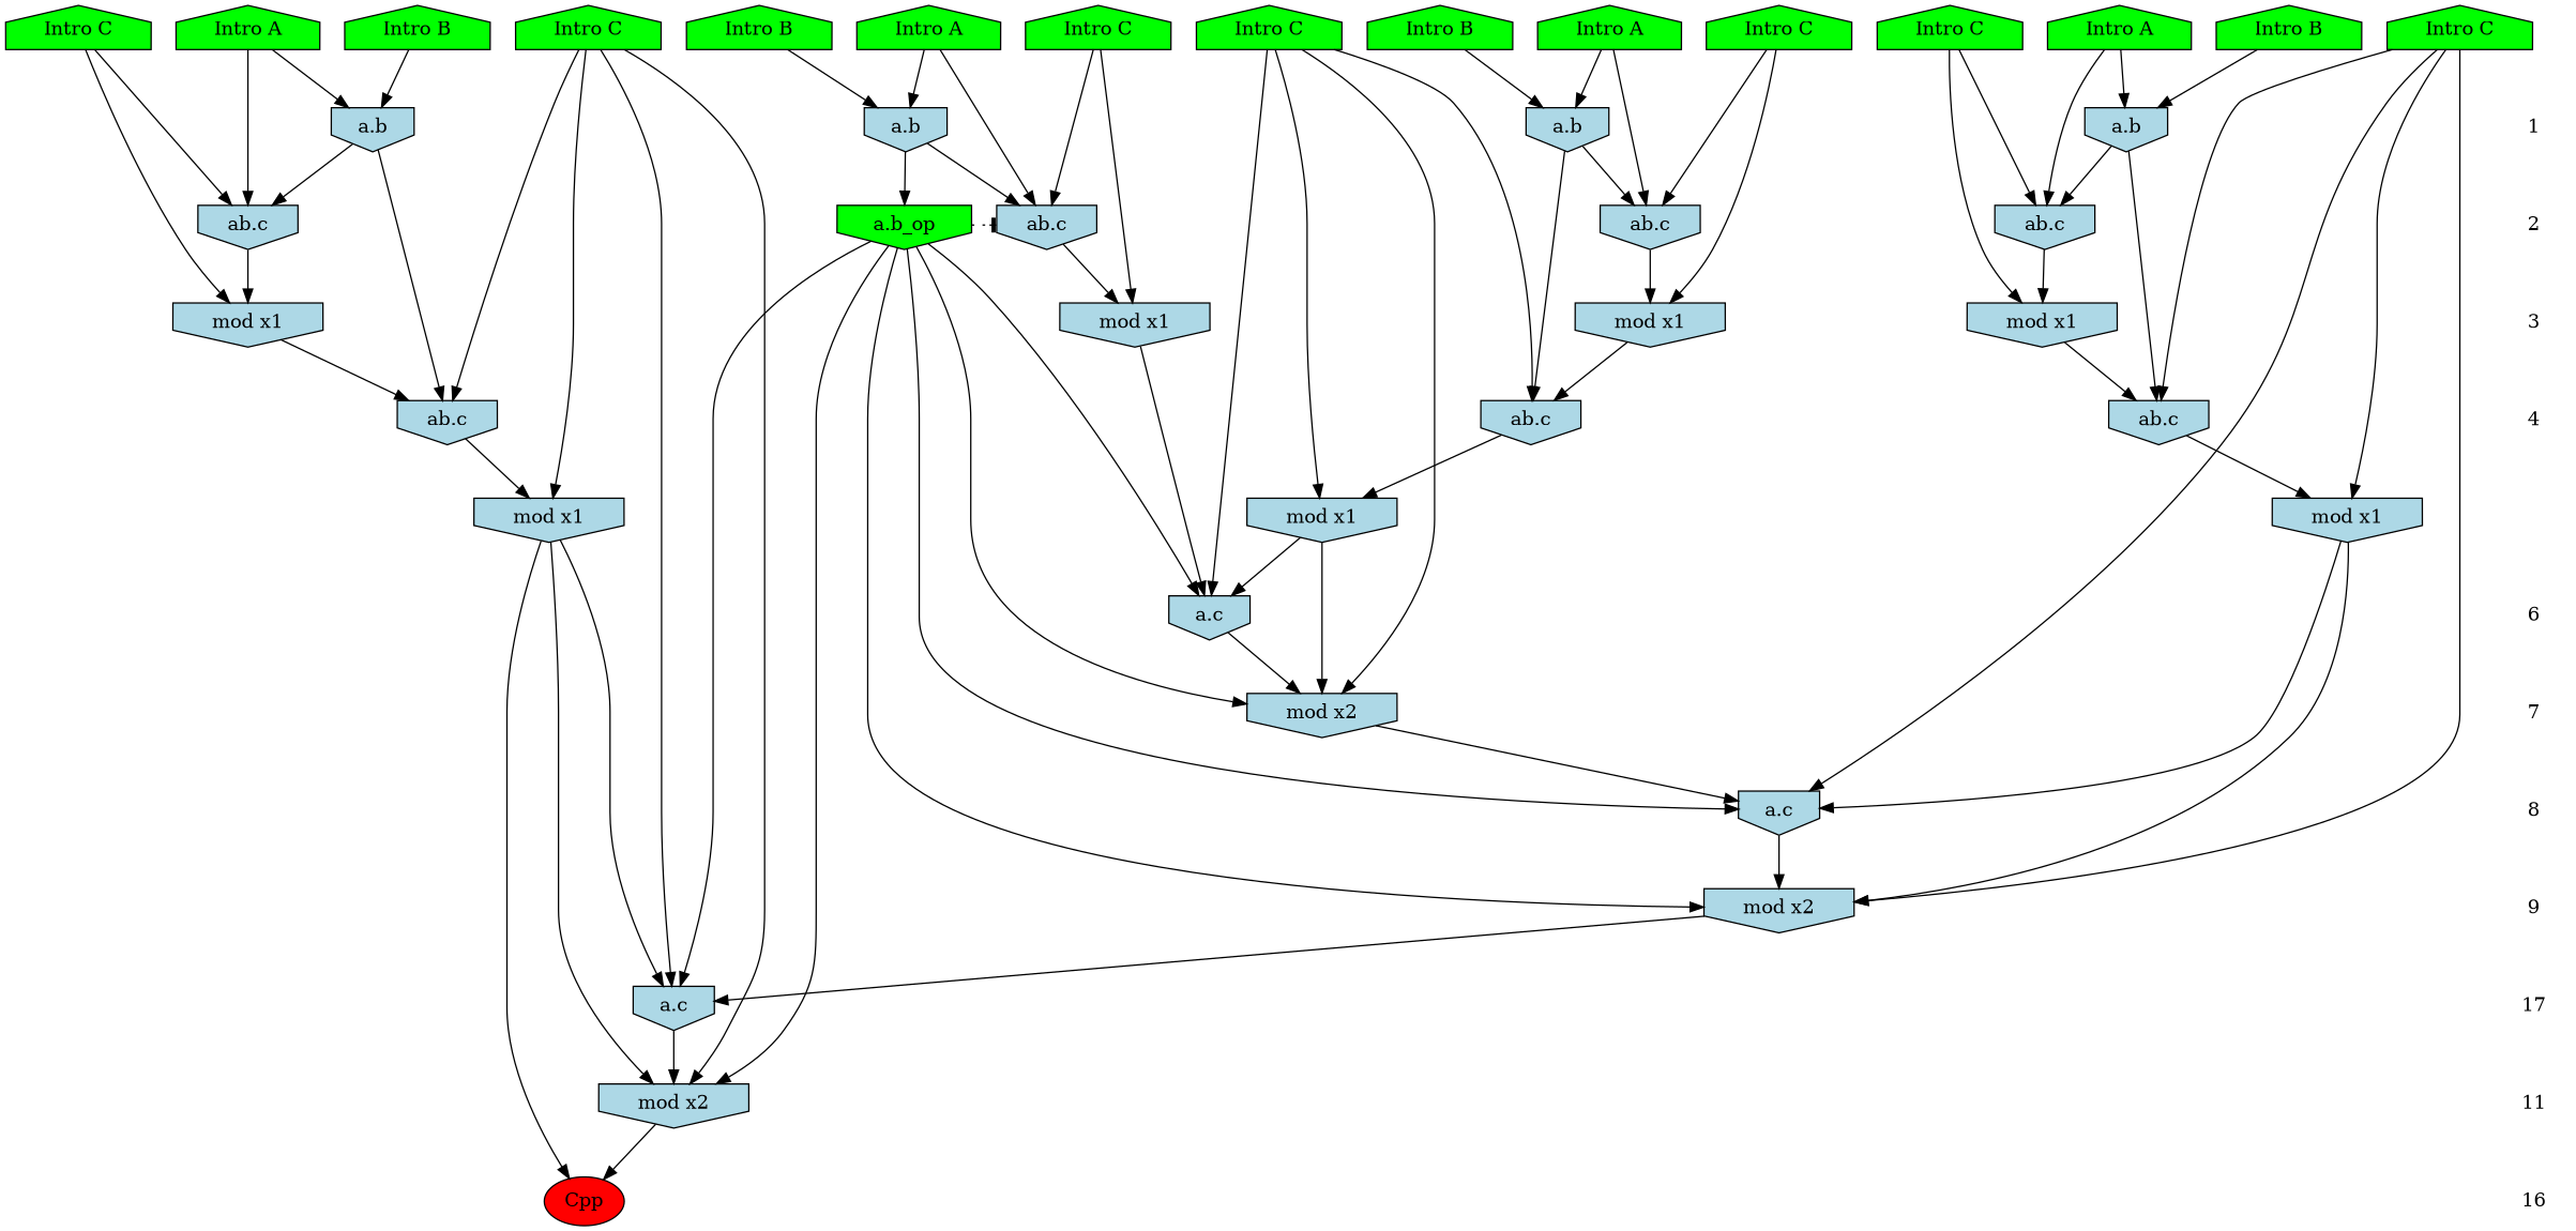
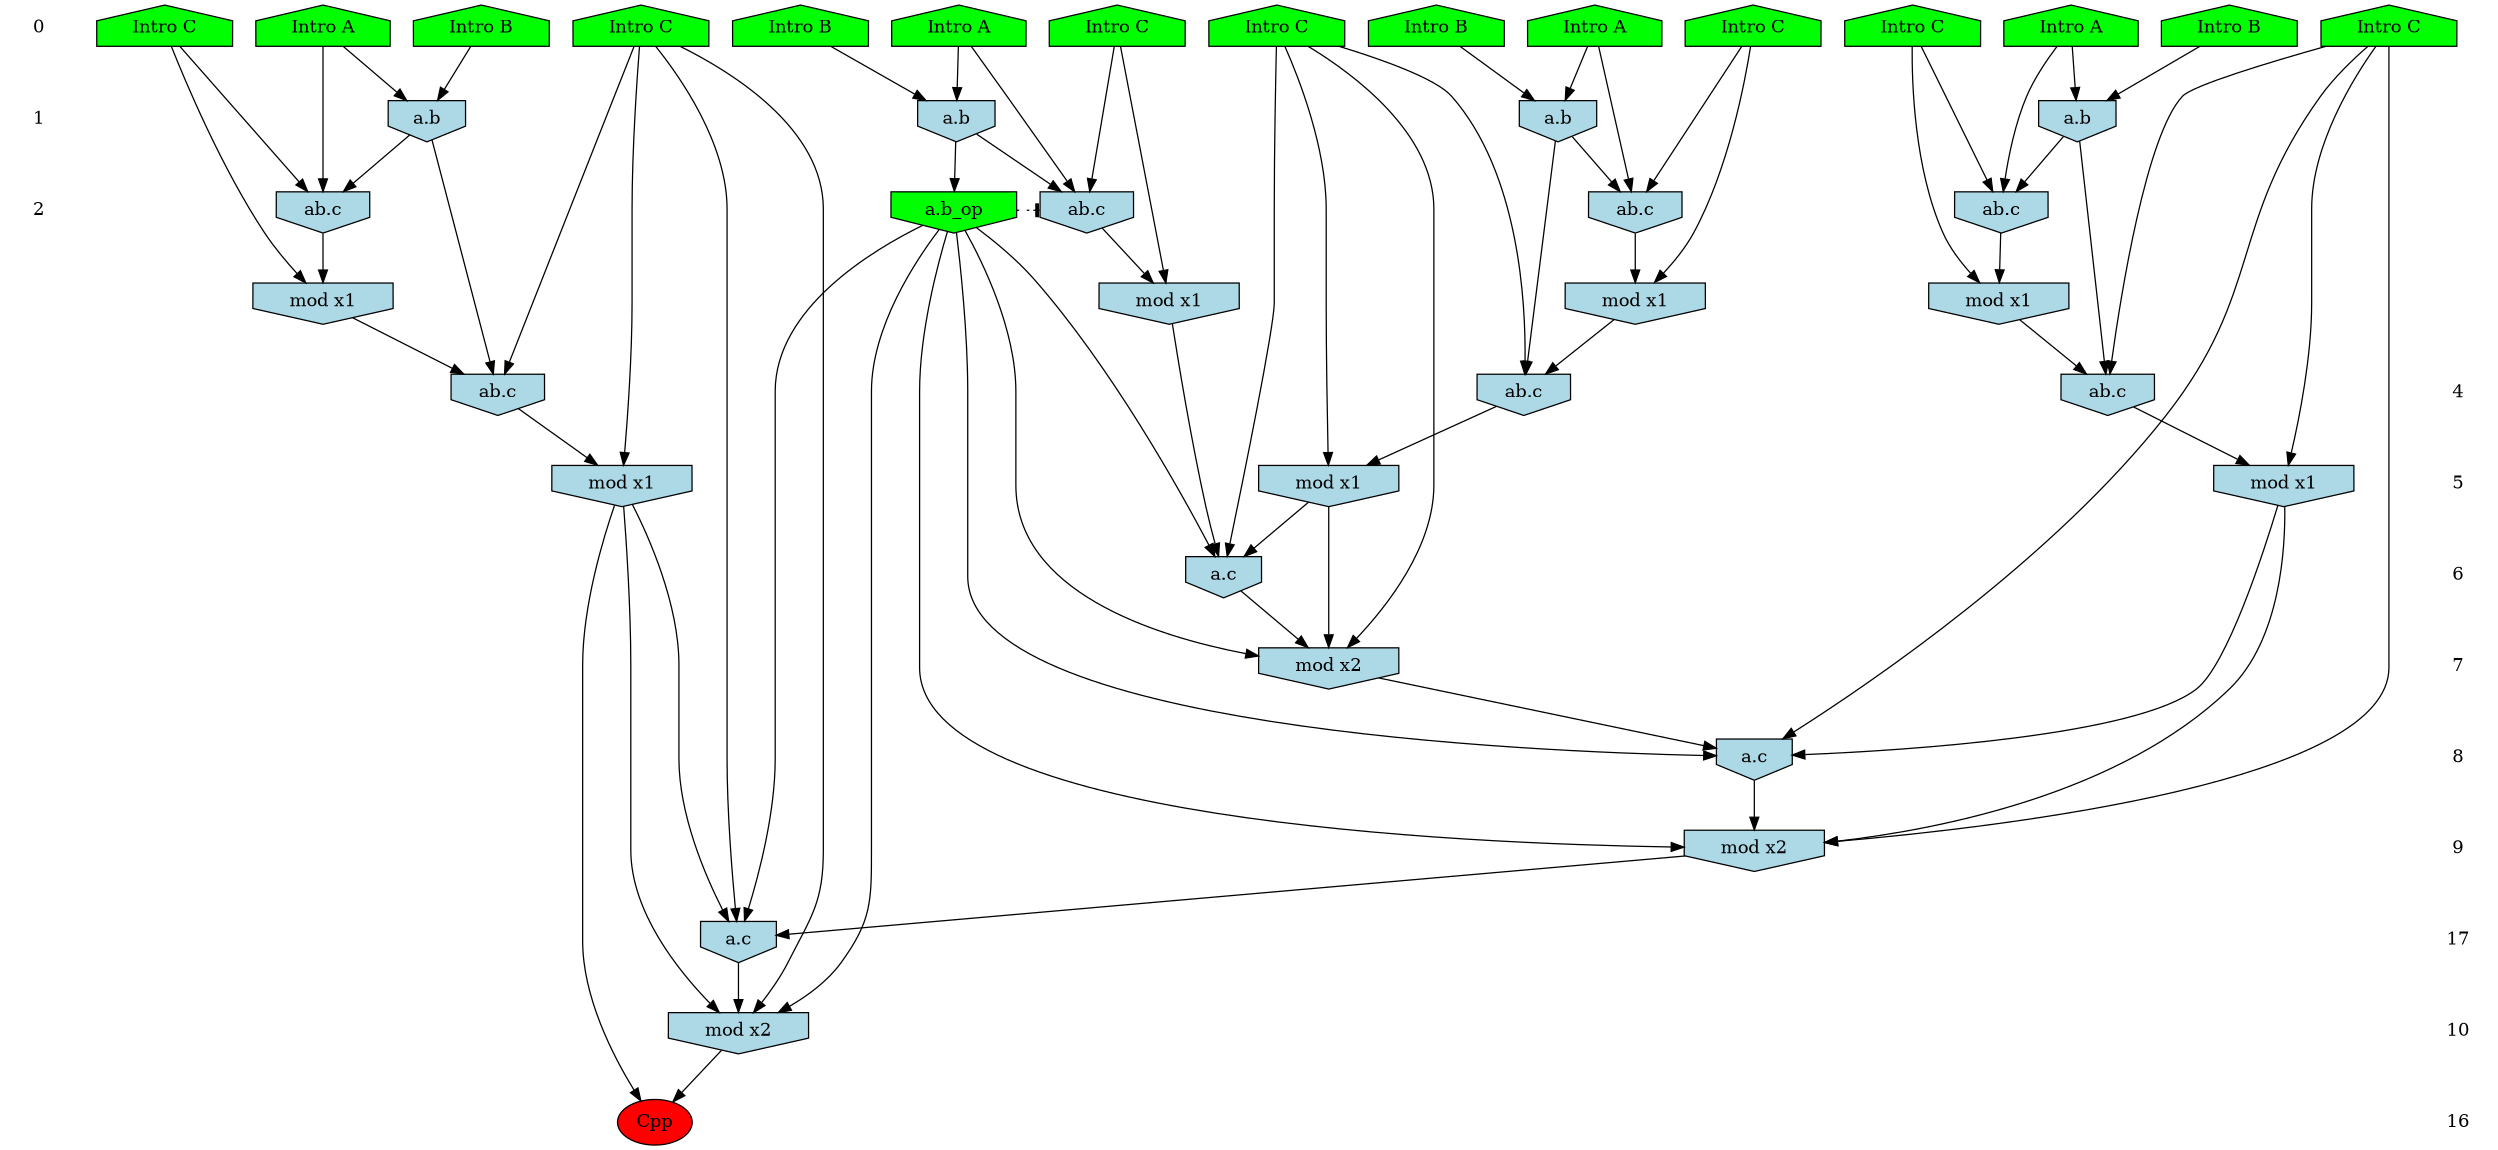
  digraph {
    ranksep=.5
    node [shape=invhouse fillcolor=lightblue style=filled]
+   0 [shape=plaintext fillcolor="" style=""]
    n2 [fillcolor=green label="Intro A" shape=house]
    n3 [fillcolor=green label="Intro B" shape=house]
    n4 [fillcolor=green label="Intro B" shape=house]
    n5 [fillcolor=green label="Intro A" shape=house]
    n6 [fillcolor=green label="Intro B" shape=house]
    n7 [fillcolor=green label="Intro A" shape=house]
    n8 [fillcolor=green label="Intro B" shape=house]
    n9 [fillcolor=green label="Intro A" shape=house]
    n10 [fillcolor=green label="Intro C" shape=house]
    n11 [fillcolor=green label="Intro C" shape=house]
    n12 [fillcolor=green label="Intro C" shape=house]
    n13 [fillcolor=green label="Intro C" shape=house]
    n14 [fillcolor=green label="Intro C" shape=house]
    n15 [fillcolor=green label="Intro C" shape=house]
    n16 [fillcolor=green label="Intro C" shape=house]
    1 [shape=plaintext fillcolor="" style=""]
    n18 [label="a.b"]
    n19 [label="a.b"]
    n20 [label="a.b"]
    n21 [label="a.b"]
    2 [shape=plaintext fillcolor="" style=""]
    n23 [label="ab.c"]
    n24 [label="ab.c"]
    n25 [label="ab.c"]
    n26 [fillcolor=green label="a.b_op"]
    n27 [label="ab.c"]
-   3 [shape=plaintext fillcolor="" style=""]
    n29 [label="mod x1"]
    n30 [label="mod x1"]
    n31 [label="mod x1"]
    n32 [label="mod x1"]
    4 [shape=plaintext fillcolor="" style=""]
    n34 [label="ab.c"]
    n35 [label="ab.c"]
    n36 [label="ab.c"]
+   5 [shape=plaintext fillcolor="" style=""]
    n38 [label="mod x1"]
    n39 [label="mod x1"]
    n40 [label="mod x1"]
    6 [shape=plaintext fillcolor="" style=""]
    n42 [label="a.c"]
    7 [shape=plaintext fillcolor="" style=""]
    n44 [label="mod x2"]
    8 [shape=plaintext fillcolor="" style=""]
    n46 [label="a.c"]
    9 [shape=plaintext fillcolor="" style=""]
    n48 [label="mod x2"]
    n49 [label=17 shape=plaintext fillcolor="" style=""]
    n50 [label="a.c"]
-   11 [shape=plaintext fillcolor="" style=""]
+   11 [shape=plaintext label=10 fillcolor="" style=""]
    n52 [label="mod x2"]
    n53 [label=16 shape=plaintext fillcolor="" style=""]
    n54 [fillcolor=red label=Cpp shape=""]
    subgraph sub_1 {
      rank=same
+     0
      n2
      n3
      n4
      n5
      n6
      n7
      n8
      n9
      n10
      n11
      n12
      n13
      n14
      n15
      n16
    }
    subgraph sub_2 {
      rank=same
      1
      n18
      n19
      n20
      n21
    }
    subgraph sub_3 {
      rank=same
      2
      n23
      n24
      n25
      n26
      n27
    }
    subgraph sub_4 {
      rank=same
-     3
      n29
      n30
      n31
      n32
    }
    subgraph sub_5 {
      rank=same
      4
      n34
      n35
      n36
    }
    subgraph sub_6 {
      rank=same
+     5
      n38
      n39
      n40
    }
    subgraph sub_7 {
      rank=same
      6
      n42
    }
    subgraph sub_8 {
      rank=same
      7
      n44
    }
    subgraph sub_9 {
      rank=same
      8
      n46
    }
    subgraph sub_10 {
      rank=same
      9
      n48
    }
    subgraph sub_11 {
      rank=same
      n49
      n50
    }
    subgraph sub_12 {
      rank=same
      11
      n52
    }
    subgraph sub_13 {
      rank=same
      n53
      n54
    }
+   0 -> 1 [style=invis]
    n2 -> n18
    n2 -> n23
    n3 -> n18
    n4 -> n21
    n5 -> n21
    n5 -> n27
    n6 -> n19
    n7 -> n19
    n7 -> n24
    n8 -> n20
    n9 -> n20
    n9 -> n25
    n10 -> n23
    n10 -> n29
    n11 -> n27
    n11 -> n32
    n12 -> n34
    n12 -> n38
    n12 -> n50
    n12 -> n52
    n13 -> n25
    n13 -> n31
    n14 -> n35
    n14 -> n39
    n14 -> n42
    n14 -> n44
    n15 -> n36
    n15 -> n40
    n15 -> n46
    n15 -> n48
    n16 -> n24
    n16 -> n30
    1 -> 2 [style=invis]
    n18 -> n23
    n18 -> n34
    n19 -> n24
    n19 -> n35
    n20 -> n25
    n20 -> n26
    n21 -> n27
    n21 -> n36
-   2 -> 3 [style=invis]
    n23 -> n29
    n24 -> n30
    n25 -> n31
    n26 -> n25 [arrowhead=tee style=dotted]
    n26 -> n42
    n26 -> n44
    n26 -> n46
    n26 -> n48
    n26 -> n50
    n26 -> n52
    n27 -> n32
-   3 -> 4 [style=invis]
    n29 -> n34
    n30 -> n35
    n31 -> n42
    n32 -> n36
+   4 -> 5 [style=invis]
    n34 -> n38
    n35 -> n39
    n36 -> n40
+   5 -> 6 [style=invis]
    n38 -> n50
    n38 -> n52
    n38 -> n54
    n39 -> n42
    n39 -> n44
    n40 -> n46
    n40 -> n48
    6 -> 7 [style=invis]
    n42 -> n44
    7 -> 8 [style=invis]
    n44 -> n46
    8 -> 9 [style=invis]
    n46 -> n48
    9 -> n49 [style=invis]
    n48 -> n50
    n49 -> 11 [style=invis]
    n50 -> n52
    11 -> n53 [style=invis]
    n52 -> n54
  }
